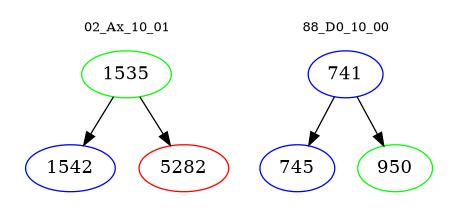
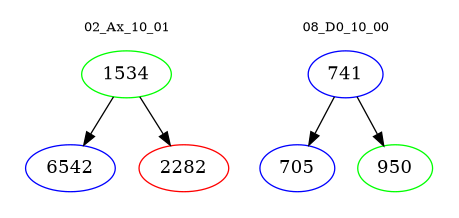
  digraph {
    node [color=blue]
    edge [color=black]
-   n1 [color=green label=1535]
-   n2 [label=1542]
-   n3 [color=red label=5282]
+   n1 [color=green label=1534]
+   n2 [label=6542]
+   n3 [color=red label=2282]
    n4 [label=741]
-   n5 [label=745]
+   n5 [label=705]
    n6 [color=green label=950]
    subgraph cluster_1 {
      color=white
      fontsize=10
      label="02_Ax_10_01"
      n1
      n2
      n3
    }
    subgraph cluster_2 {
      color=white
      fontsize=10
-     label="88_D0_10_00"
+     label="08_D0_10_00"
      n4
      n5
      n6
    }
    n1 -> n2
    n1 -> n3
    n4 -> n5
    n4 -> n6
  }
